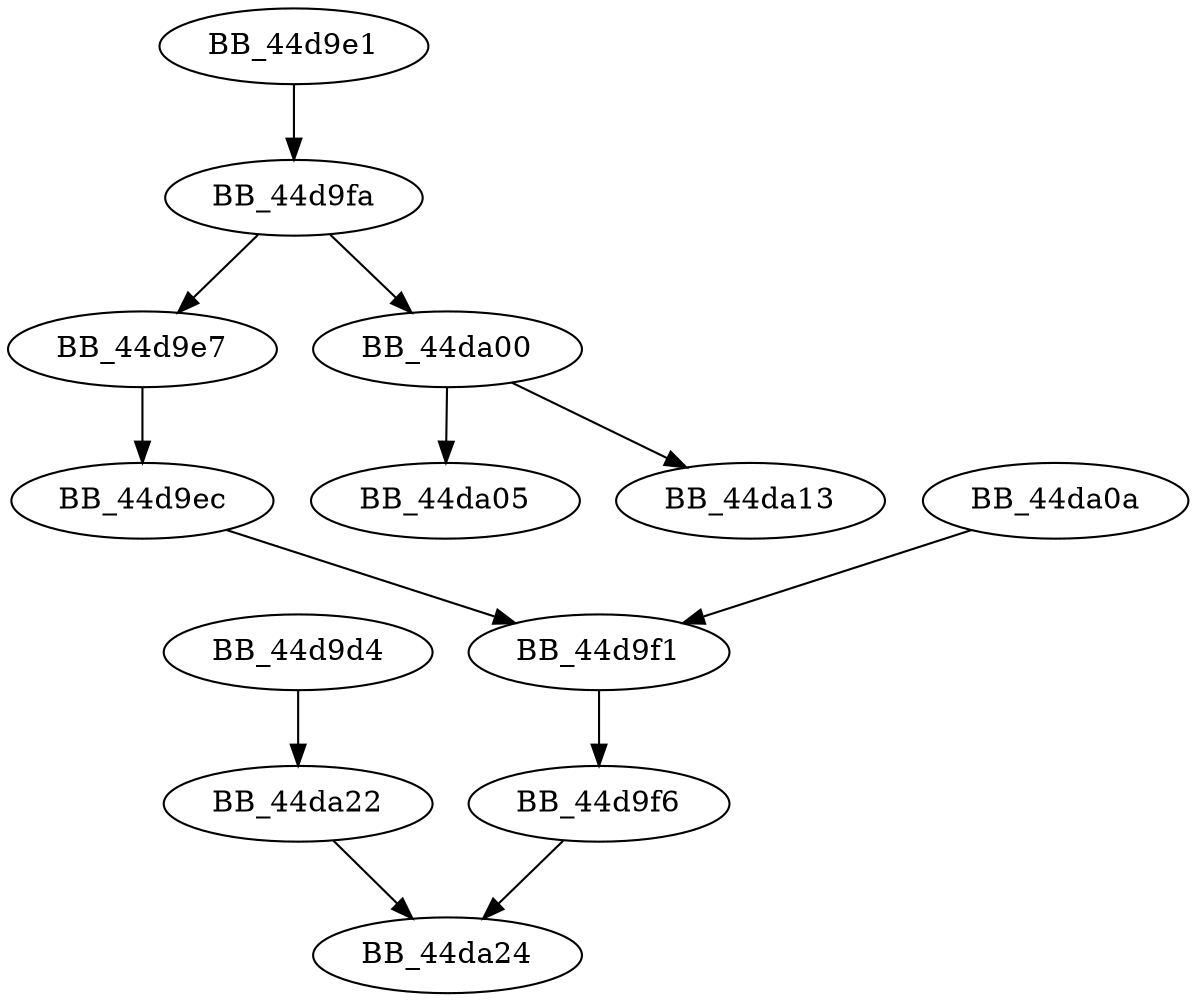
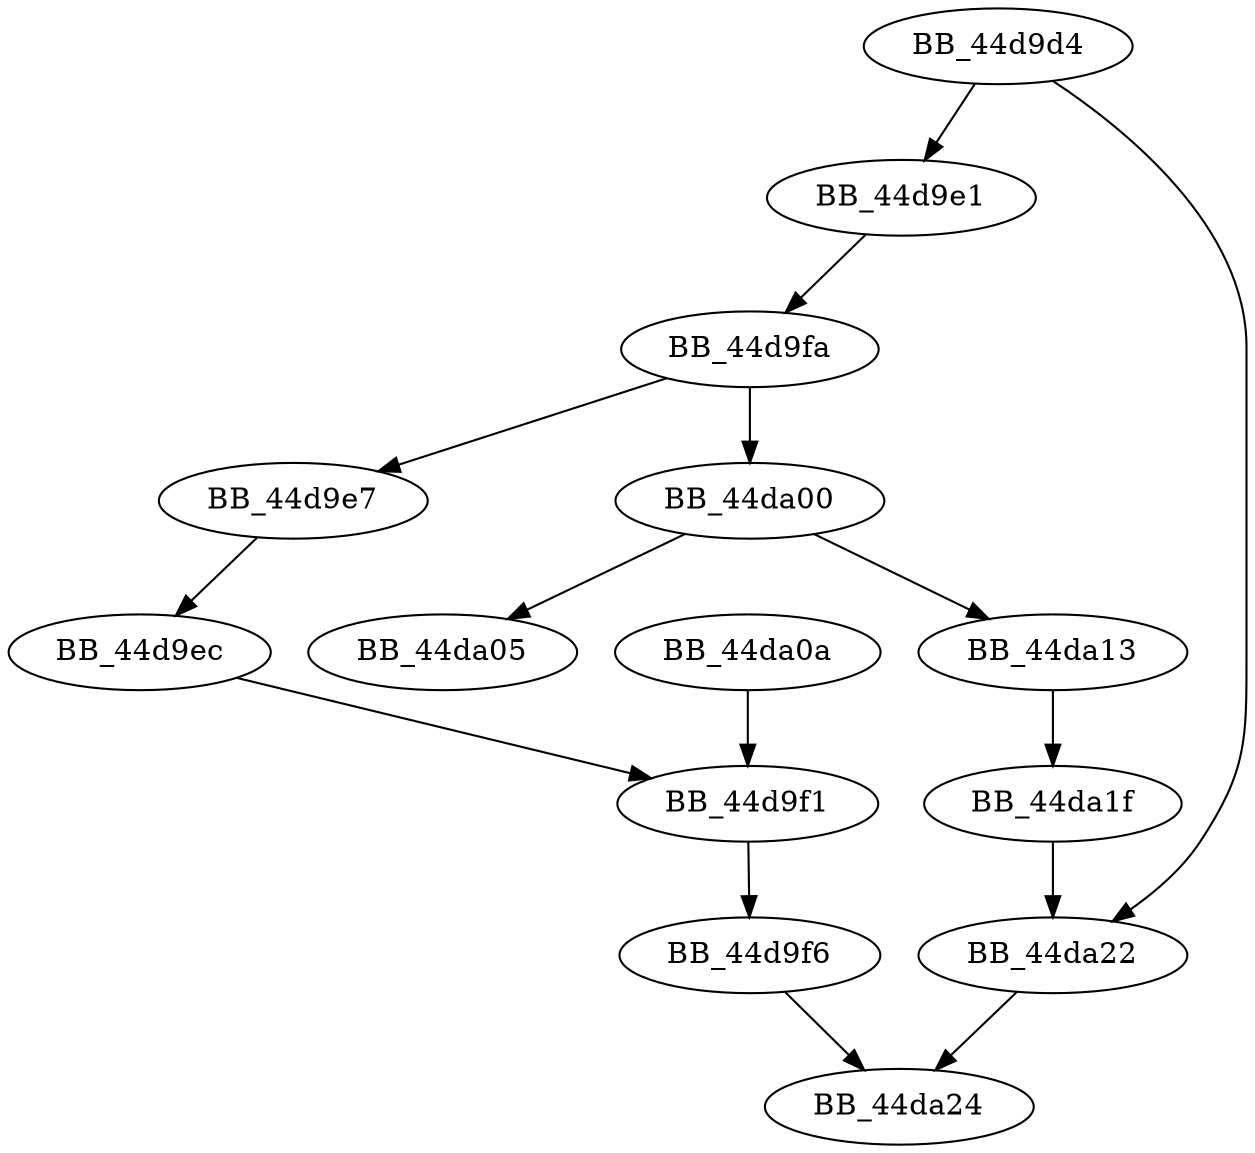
  digraph {
    BB_44d9d4
    BB_44d9e1
    BB_44da22
    BB_44d9fa
    BB_44da24
    BB_44d9e7
    BB_44d9ec
    BB_44da00
    BB_44d9f1
    BB_44da05
    BB_44da13
    BB_44d9f6
+   BB_44da1f
    BB_44da0a
+   BB_44d9d4 -> BB_44d9e1
    BB_44d9d4 -> BB_44da22
    BB_44d9e1 -> BB_44d9fa
    BB_44da22 -> BB_44da24
    BB_44d9fa -> BB_44d9e7
    BB_44d9fa -> BB_44da00
    BB_44d9e7 -> BB_44d9ec
    BB_44d9ec -> BB_44d9f1
    BB_44da00 -> BB_44da05
    BB_44da00 -> BB_44da13
    BB_44d9f1 -> BB_44d9f6
+   BB_44da13 -> BB_44da1f
    BB_44d9f6 -> BB_44da24
+   BB_44da1f -> BB_44da22
    BB_44da0a -> BB_44d9f1
  }
